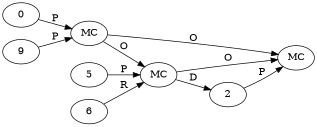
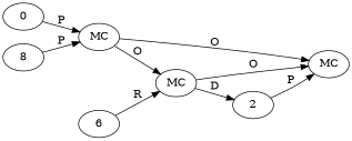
  digraph {
    rankdir=LR
    node [t=String]
    n1 [l=86 label=MC s="readStream()" t=Utils]
    2 [n=dummy_ t=InputStream]
    n3 [l=86 label=MC s="getResourceAsStream()" t=Class]
    n4 [l=83 label=MC s="copyToTempFile()" t=Utils]
-   5 [v="/testdata/fragment-wibble.txt"]
    6 [n="TestStandaloneLibrary.class" t=Class v=null]
    n7 [label=0 v="testdata/org.eclipse.equinox.ds-1.4.0.jar"]
-   8 [v="testdata/jcip-annotations.jar" label=9]
+   8 [v="testdata/jcip-annotations.jar"]
    2 -> n1 [label=P]
    n3 -> n1 [label=O]
    n3 -> 2 [label=D]
    n4 -> n1 [label=O]
    n4 -> n3 [label=O]
-   5 -> n3 [label=P]
    6 -> n3 [label=R]
    n7 -> n4 [label=P]
    8 -> n4 [label=P]
  }
